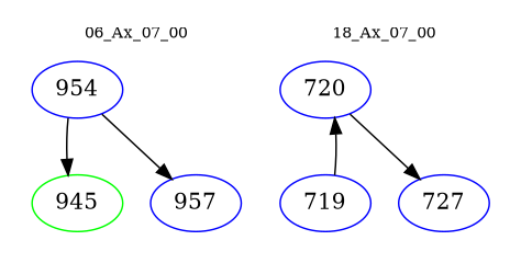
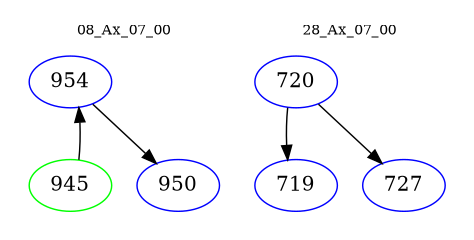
  digraph {
    node [color=blue]
    edge [color=black]
    n1 [label=954]
    n2 [color=green label=945]
-   n3 [label=957]
+   n3 [label=950]
    n4 [label=720]
    n5 [label=719]
    n6 [label=727]
    subgraph cluster_1 {
      color=white
      fontsize=10
-     label="06_Ax_07_00"
+     label="08_Ax_07_00"
      n1
      n2
      n3
    }
    subgraph cluster_2 {
      color=white
      fontsize=10
-     label="18_Ax_07_00"
+     label="28_Ax_07_00"
      n4
      n5
      n6
    }
-   n1 -> n2
+   n2 -> n1
    n1 -> n3
-   n5 -> n4
+   n4 -> n5
    n4 -> n6
  }
